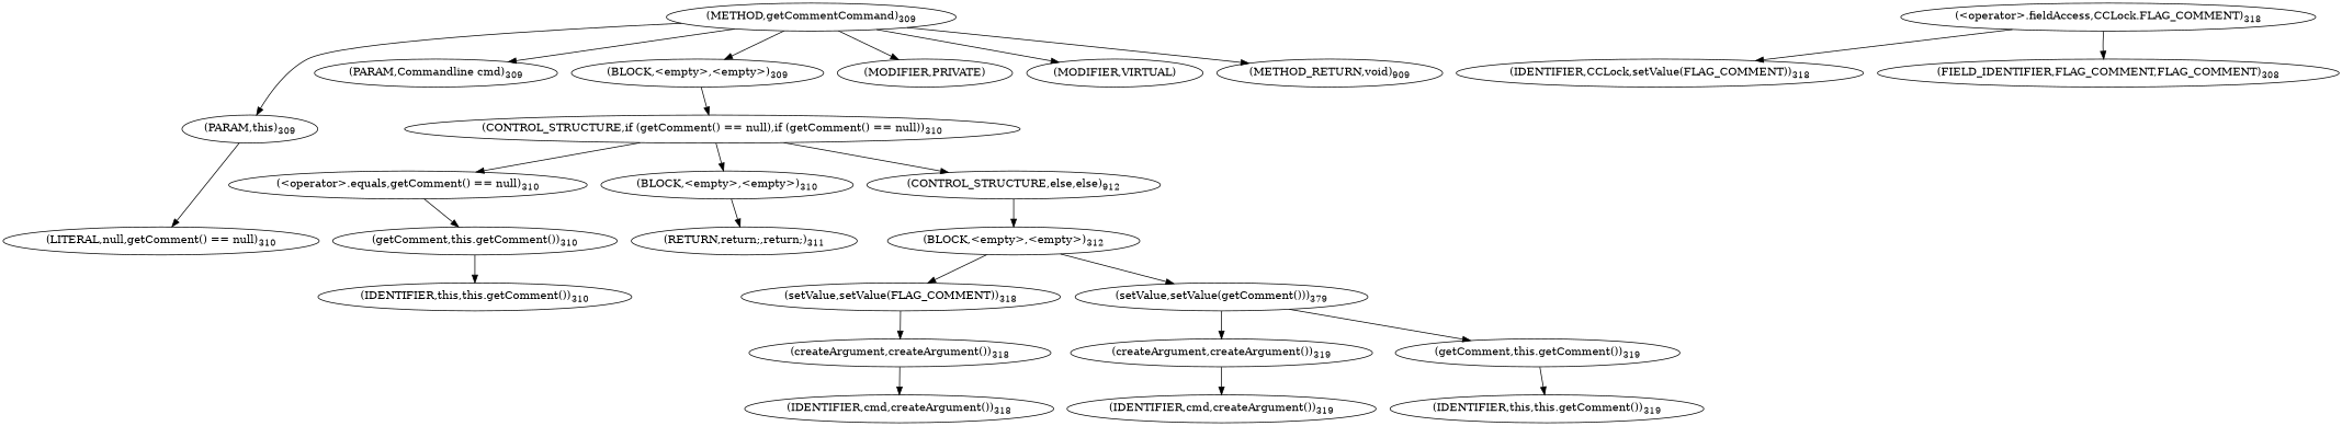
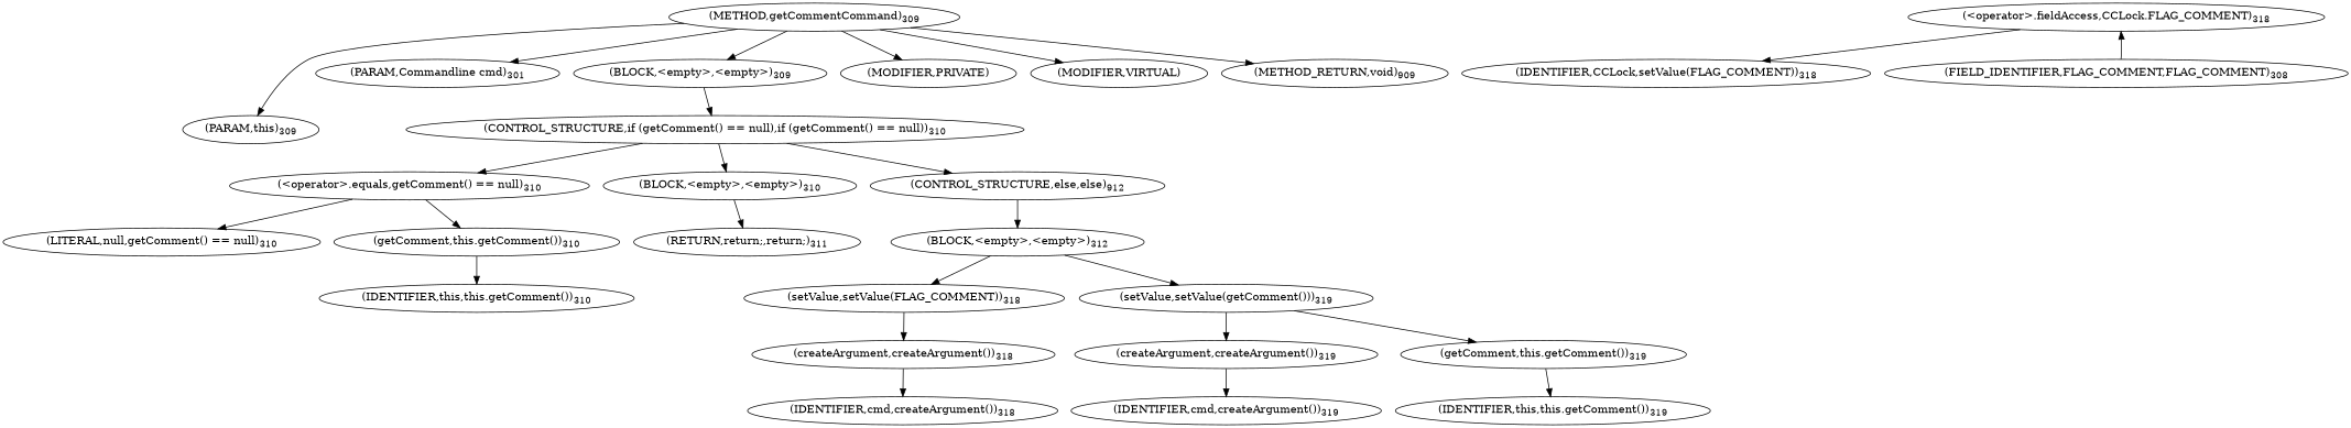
  digraph {
    n1 [label=<(METHOD,getCommentCommand)<SUB>309</SUB>>]
    n2 [label=<(PARAM,this)<SUB>309</SUB>>]
-   n3 [label=<(PARAM,Commandline cmd)<SUB>309</SUB>>]
+   n3 [label=<(PARAM,Commandline cmd)<SUB>301</SUB>>]
    n4 [label=<(BLOCK,&lt;empty&gt;,&lt;empty&gt;)<SUB>309</SUB>>]
    n5 [label=<(MODIFIER,PRIVATE)>]
    n6 [label=<(MODIFIER,VIRTUAL)>]
    n7 [label=<(METHOD_RETURN,void)<SUB>909</SUB>>]
    n8 [label=<(CONTROL_STRUCTURE,if (getComment() == null),if (getComment() == null))<SUB>310</SUB>>]
    n9 [label=<(&lt;operator&gt;.equals,getComment() == null)<SUB>310</SUB>>]
    n10 [label=<(BLOCK,&lt;empty&gt;,&lt;empty&gt;)<SUB>310</SUB>>]
    n11 [label=<(CONTROL_STRUCTURE,else,else)<SUB>912</SUB>>]
    n12 [label=<(getComment,this.getComment())<SUB>310</SUB>>]
    n13 [label=<(LITERAL,null,getComment() == null)<SUB>310</SUB>>]
    n14 [label=<(RETURN,return;,return;)<SUB>311</SUB>>]
    n15 [label=<(BLOCK,&lt;empty&gt;,&lt;empty&gt;)<SUB>312</SUB>>]
    n16 [label=<(IDENTIFIER,this,this.getComment())<SUB>310</SUB>>]
    n17 [label=<(setValue,setValue(FLAG_COMMENT))<SUB>318</SUB>>]
-   n18 [label=<(setValue,setValue(getComment()))<SUB>379</SUB>>]
+   n18 [label=<(setValue,setValue(getComment()))<SUB>319</SUB>>]
    n19 [label=<(createArgument,createArgument())<SUB>318</SUB>>]
    n20 [label=<(createArgument,createArgument())<SUB>319</SUB>>]
    n21 [label=<(getComment,this.getComment())<SUB>319</SUB>>]
    n22 [label=<(IDENTIFIER,cmd,createArgument())<SUB>318</SUB>>]
    n23 [label=<(&lt;operator&gt;.fieldAccess,CCLock.FLAG_COMMENT)<SUB>318</SUB>>]
    n24 [label=<(IDENTIFIER,CCLock,setValue(FLAG_COMMENT))<SUB>318</SUB>>]
    n25 [label=<(FIELD_IDENTIFIER,FLAG_COMMENT,FLAG_COMMENT)<SUB>308</SUB>>]
    n26 [label=<(IDENTIFIER,cmd,createArgument())<SUB>319</SUB>>]
    n27 [label=<(IDENTIFIER,this,this.getComment())<SUB>319</SUB>>]
    n1 -> n2
    n1 -> n3
    n1 -> n4
    n1 -> n5
    n1 -> n6
    n1 -> n7
    n4 -> n8
    n8 -> n9
    n8 -> n10
    n8 -> n11
    n9 -> n12
-   n2 -> n13
+   n9 -> n13
    n10 -> n14
    n11 -> n15
    n12 -> n16
    n15 -> n17
    n15 -> n18
    n17 -> n19
    n18 -> n20
    n18 -> n21
    n19 -> n22
    n20 -> n26
    n21 -> n27
    n23 -> n24
-   n23 -> n25
+   n25 -> n23
  }
